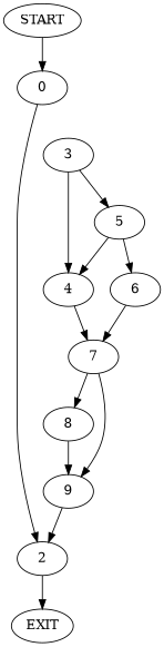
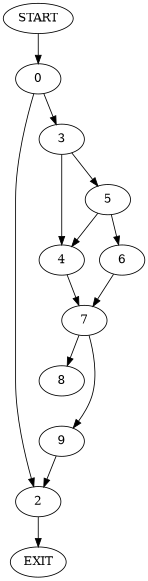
  digraph {
    n1 [label=START]
    n2 [label=0]
    2
    3
    n5 [label=EXIT]
    4
    5
    7
    6
    8
    9
    n1 -> n2
    n2 -> 2
+   n2 -> 3
    2 -> n5
    3 -> 4
    3 -> 5
    4 -> 7
    5 -> 4
    5 -> 6
    7 -> 8
    7 -> 9
    6 -> 7
-   8 -> 9
    9 -> 2
  }
